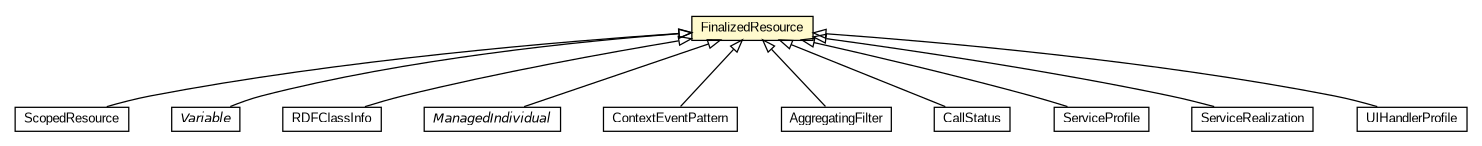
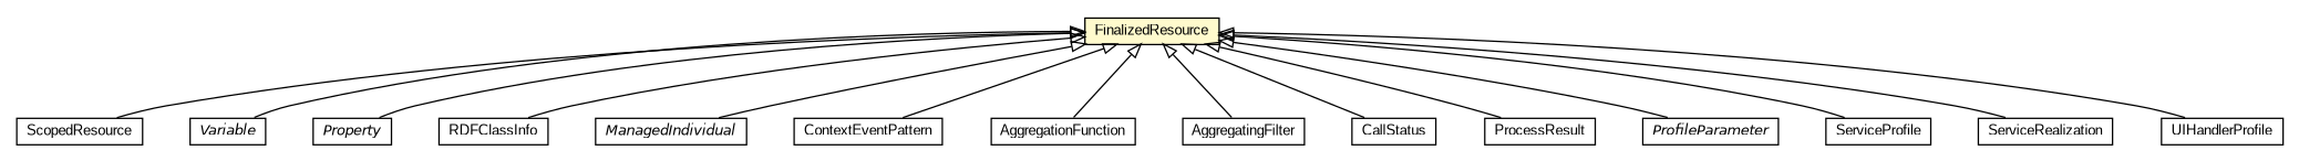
  digraph {
    fontname="Liberation Sans"
    nodesep=0.25
    ranksep=0.5
    node [fontcolor=black fontname="Liberation Sans" fontsize=10.0 shape=plaintext]
    edge [arrowtail=empty dir=back fontname="Liberation Sans" fontsize=10 headport=p labelfontname=Helvetica labelfontsize=10 tailport=p]
    n1 [label=<<table title="org.universAAL.middleware.rdf.ScopedResource" border="0" cellborder="1" cellspacing="0" cellpadding="2" port="p" href="./ScopedResource.html"> 		<tr><td><table border="0" cellspacing="0" cellpadding="1"> <tr><td align="center" balign="center"> ScopedResource </td></tr> 		</table></td></tr> 		</table>>]
    n2 [label=<<table title="org.universAAL.middleware.rdf.Variable" border="0" cellborder="1" cellspacing="0" cellpadding="2" port="p" href="./Variable.html"> 		<tr><td><table border="0" cellspacing="0" cellpadding="1"> <tr><td align="center" balign="center"><font face="Helvetica-Oblique"> Variable </font></td></tr> 		</table></td></tr> 		</table>>]
    n3 [label=<<table title="org.universAAL.middleware.rdf.FinalizedResource" border="0" cellborder="1" cellspacing="0" cellpadding="2" port="p" bgcolor="lemonChiffon" href="./FinalizedResource.html"> 		<tr><td><table border="0" cellspacing="0" cellpadding="1"> <tr><td align="center" balign="center"> FinalizedResource </td></tr> 		</table></td></tr> 		</table>>]
+   n4 [label=<<table title="org.universAAL.middleware.rdf.Property" border="0" cellborder="1" cellspacing="0" cellpadding="2" port="p" href="./Property.html"> 		<tr><td><table border="0" cellspacing="0" cellpadding="1"> <tr><td align="center" balign="center"><font face="Helvetica-Oblique"> Property </font></td></tr> 		</table></td></tr> 		</table>>]
    n5 [label=<<table title="org.universAAL.middleware.rdf.RDFClassInfo" border="0" cellborder="1" cellspacing="0" cellpadding="2" port="p" href="./RDFClassInfo.html"> 		<tr><td><table border="0" cellspacing="0" cellpadding="1"> <tr><td align="center" balign="center"> RDFClassInfo </td></tr> 		</table></td></tr> 		</table>>]
    n6 [label=<<table title="org.universAAL.middleware.owl.ManagedIndividual" border="0" cellborder="1" cellspacing="0" cellpadding="2" port="p" href="../owl/ManagedIndividual.html"> 		<tr><td><table border="0" cellspacing="0" cellpadding="1"> <tr><td align="center" balign="center"><font face="Helvetica-Oblique"> ManagedIndividual </font></td></tr> 		</table></td></tr> 		</table>>]
    n7 [label=<<table title="org.universAAL.middleware.context.ContextEventPattern" border="0" cellborder="1" cellspacing="0" cellpadding="2" port="p" href="../context/ContextEventPattern.html"> 		<tr><td><table border="0" cellspacing="0" cellpadding="1"> <tr><td align="center" balign="center"> ContextEventPattern </td></tr> 		</table></td></tr> 		</table>>]
+   n8 [label=<<table title="org.universAAL.middleware.service.AggregationFunction" border="0" cellborder="1" cellspacing="0" cellpadding="2" port="p" href="../service/AggregationFunction.html"> 		<tr><td><table border="0" cellspacing="0" cellpadding="1"> <tr><td align="center" balign="center"> AggregationFunction </td></tr> 		</table></td></tr> 		</table>>]
    n9 [label=<<table title="org.universAAL.middleware.service.AggregatingFilter" border="0" cellborder="1" cellspacing="0" cellpadding="2" port="p" href="../service/AggregatingFilter.html"> 		<tr><td><table border="0" cellspacing="0" cellpadding="1"> <tr><td align="center" balign="center"> AggregatingFilter </td></tr> 		</table></td></tr> 		</table>>]
    n10 [label=<<table title="org.universAAL.middleware.service.CallStatus" border="0" cellborder="1" cellspacing="0" cellpadding="2" port="p" href="../service/CallStatus.html"> 		<tr><td><table border="0" cellspacing="0" cellpadding="1"> <tr><td align="center" balign="center"> CallStatus </td></tr> 		</table></td></tr> 		</table>>]
+   n11 [label=<<table title="org.universAAL.middleware.service.owls.process.ProcessResult" border="0" cellborder="1" cellspacing="0" cellpadding="2" port="p" href="../service/owls/process/ProcessResult.html"> 		<tr><td><table border="0" cellspacing="0" cellpadding="1"> <tr><td align="center" balign="center"> ProcessResult </td></tr> 		</table></td></tr> 		</table>>]
+   n12 [label=<<table title="org.universAAL.middleware.service.owls.profile.ProfileParameter" border="0" cellborder="1" cellspacing="0" cellpadding="2" port="p" href="../service/owls/profile/ProfileParameter.html"> 		<tr><td><table border="0" cellspacing="0" cellpadding="1"> <tr><td align="center" balign="center"><font face="Helvetica-Oblique"> ProfileParameter </font></td></tr> 		</table></td></tr> 		</table>>]
    n13 [label=<<table title="org.universAAL.middleware.service.owls.profile.ServiceProfile" border="0" cellborder="1" cellspacing="0" cellpadding="2" port="p" href="../service/owls/profile/ServiceProfile.html"> 		<tr><td><table border="0" cellspacing="0" cellpadding="1"> <tr><td align="center" balign="center"> ServiceProfile </td></tr> 		</table></td></tr> 		</table>>]
    n14 [label=<<table title="org.universAAL.middleware.service.impl.ServiceRealization" border="0" cellborder="1" cellspacing="0" cellpadding="2" port="p" href="../service/impl/ServiceRealization.html"> 		<tr><td><table border="0" cellspacing="0" cellpadding="1"> <tr><td align="center" balign="center"> ServiceRealization </td></tr> 		</table></td></tr> 		</table>>]
    n15 [label=<<table title="org.universAAL.middleware.ui.UIHandlerProfile" border="0" cellborder="1" cellspacing="0" cellpadding="2" port="p" href="../ui/UIHandlerProfile.html"> 		<tr><td><table border="0" cellspacing="0" cellpadding="1"> <tr><td align="center" balign="center"> UIHandlerProfile </td></tr> 		</table></td></tr> 		</table>>]
    n3 -> n1
    n3 -> n2
+   n3 -> n4
    n3 -> n5
    n3 -> n6
    n3 -> n7
+   n3 -> n8
    n3 -> n9
    n3 -> n10
+   n3 -> n11
+   n3 -> n12
    n3 -> n13
    n3 -> n14
    n3 -> n15
  }
